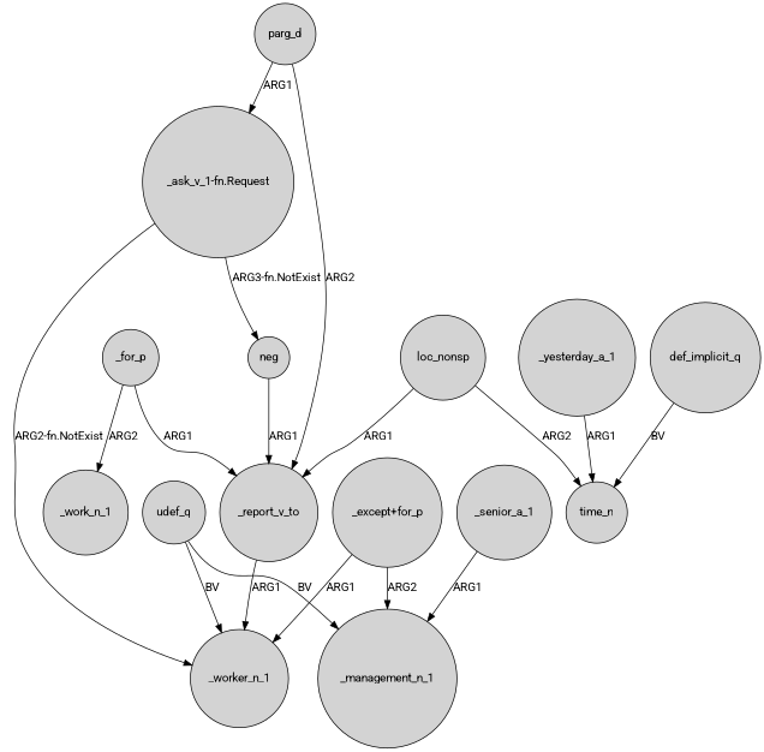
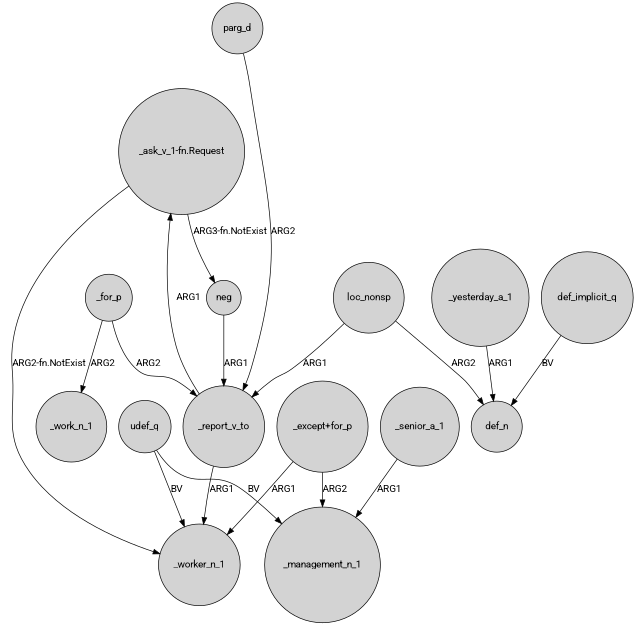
  digraph {
    fontname=Roboto
    node [fontname=Roboto shape=circle style=filled]
    edge [fontname=Roboto]
    "_ask_v_1-fn.Request"
    neg
    _worker_n_1
    _report_v_to
    _yesterday_a_1
-   time_n
+   time_n [label=def_n]
    _senior_a_1
    _management_n_1
    _for_p
    _work_n_1
    "_except+for_p"
    udef_q
    def_implicit_q
    loc_nonsp
    parg_d
    "_ask_v_1-fn.Request" -> neg [label="ARG3-fn.NotExist"]
    "_ask_v_1-fn.Request" -> _worker_n_1 [label="ARG2-fn.NotExist"]
    neg -> _report_v_to [label=ARG1]
    _report_v_to -> _worker_n_1 [label=ARG1]
    _yesterday_a_1 -> time_n [label=ARG1]
    _senior_a_1 -> _management_n_1 [label=ARG1]
-   _for_p -> _report_v_to [label=ARG1]
+   _for_p -> _report_v_to [label=ARG2]
    _for_p -> _work_n_1 [label=ARG2]
    "_except+for_p" -> _worker_n_1 [label=ARG1]
    "_except+for_p" -> _management_n_1 [label=ARG2]
    udef_q -> _worker_n_1 [label=BV]
    udef_q -> _management_n_1 [label=BV]
    def_implicit_q -> time_n [label=BV]
    loc_nonsp -> _report_v_to [label=ARG1]
    loc_nonsp -> time_n [label=ARG2]
-   parg_d -> "_ask_v_1-fn.Request" [label=ARG1]
+   _report_v_to -> "_ask_v_1-fn.Request" [label=ARG1]
    parg_d -> _report_v_to [label=ARG2]
  }
